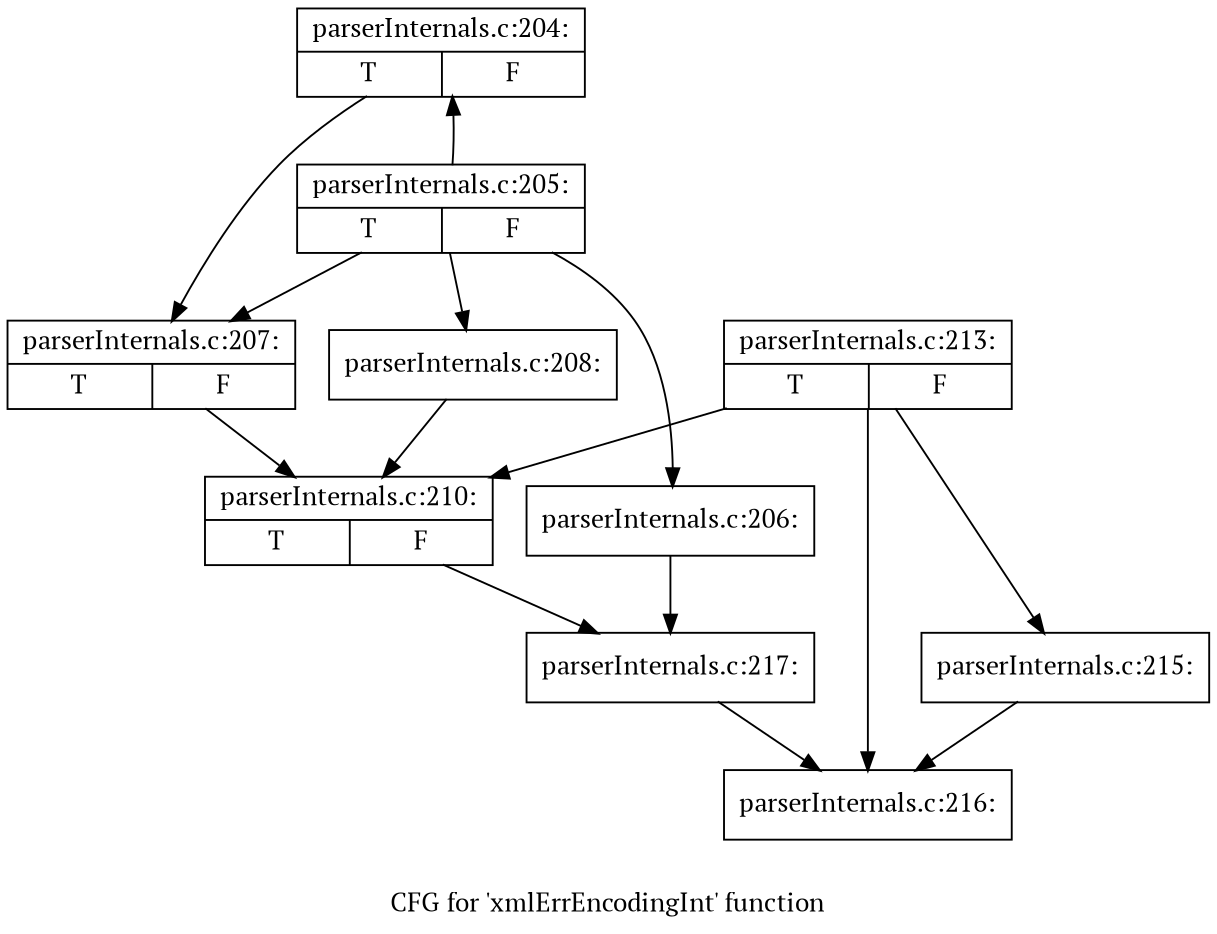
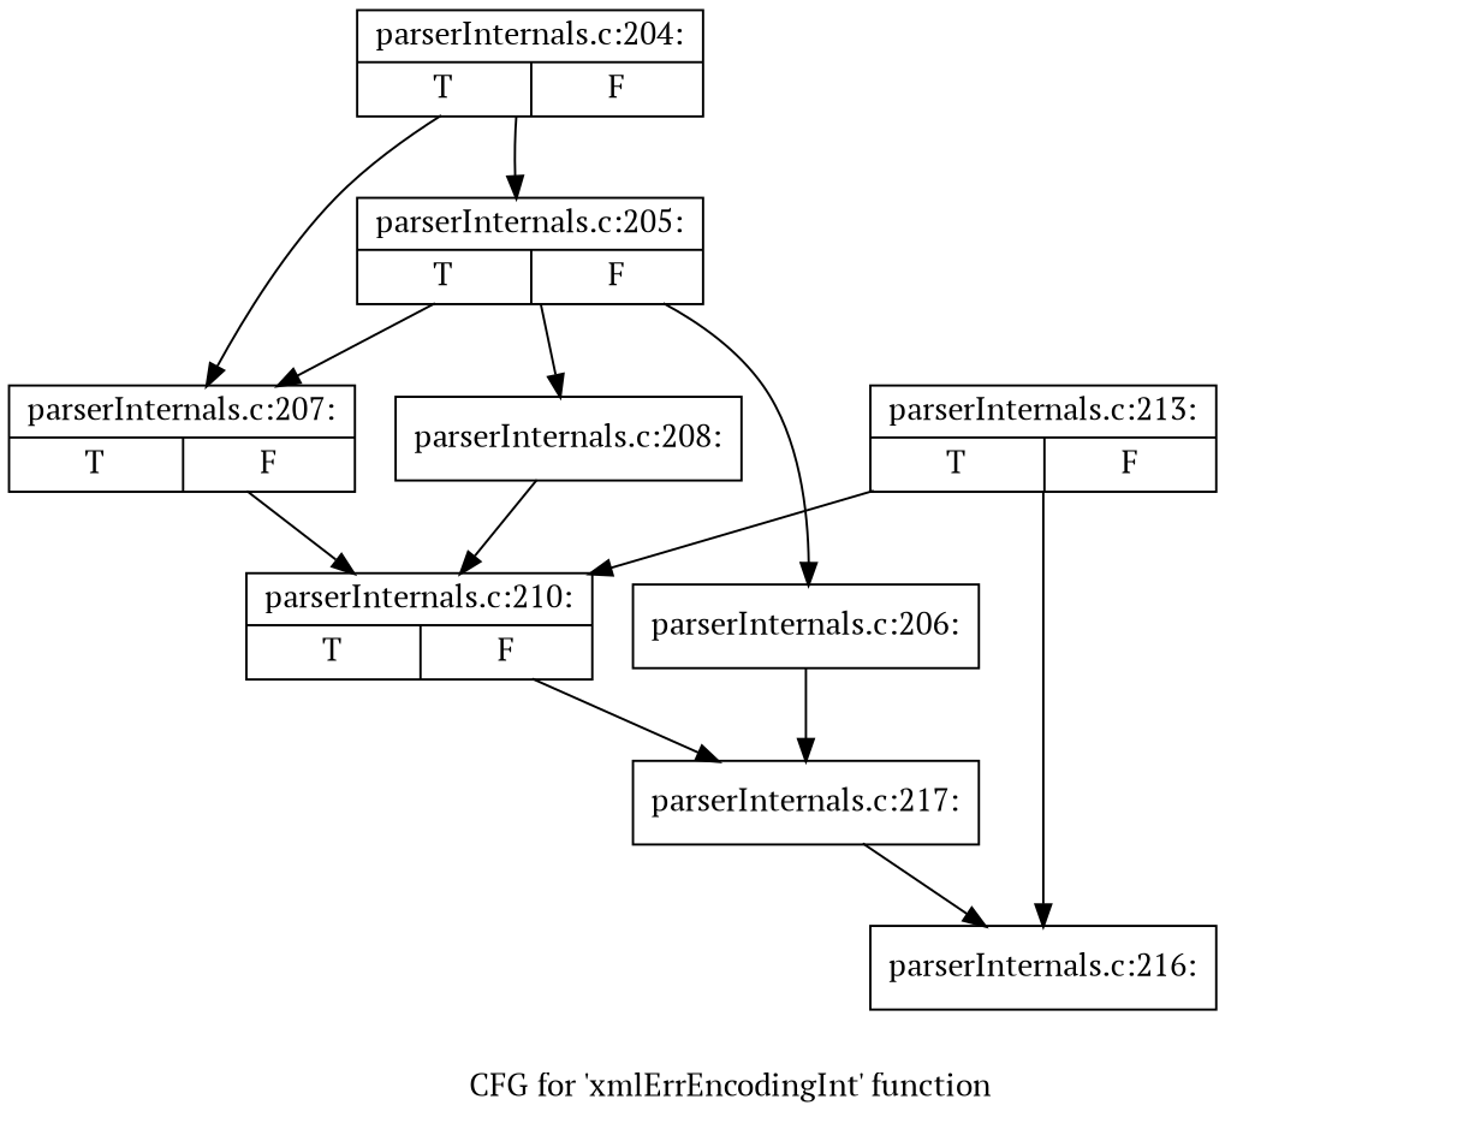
  digraph {
    fontname="PT Serif"
    label="CFG for 'xmlErrEncodingInt' function"
    node [fontname="PT Serif" shape=record]
    edge [fontname="PT Serif"]
    n1 [label="{parserInternals.c:204:|{<s0>T|<s1>F}}"]
    n2 [label="{parserInternals.c:207:|{<s0>T|<s1>F}}"]
    n3 [label="{parserInternals.c:205:|{<s0>T|<s1>F}}"]
    n4 [label="{parserInternals.c:210:|{<s0>T|<s1>F}}"]
    n5 [label="{parserInternals.c:208:}"]
    n6 [label="{parserInternals.c:206:}"]
    n7 [label="{parserInternals.c:217:}"]
    n8 [label="{parserInternals.c:216:}"]
    n9 [label="{parserInternals.c:213:|{<s0>T|<s1>F}}"]
-   n10 [label="{parserInternals.c:215:}"]
    n1 -> n2
-   n3 -> n1
+   n1 -> n3
    n2 -> n4
    n3 -> n2
    n3 -> n5
    n3 -> n6
    n4 -> n7
    n5 -> n4
    n6 -> n7
    n7 -> n8
    n9 -> n4
    n9 -> n8
-   n9 -> n10
-   n10 -> n8
  }
